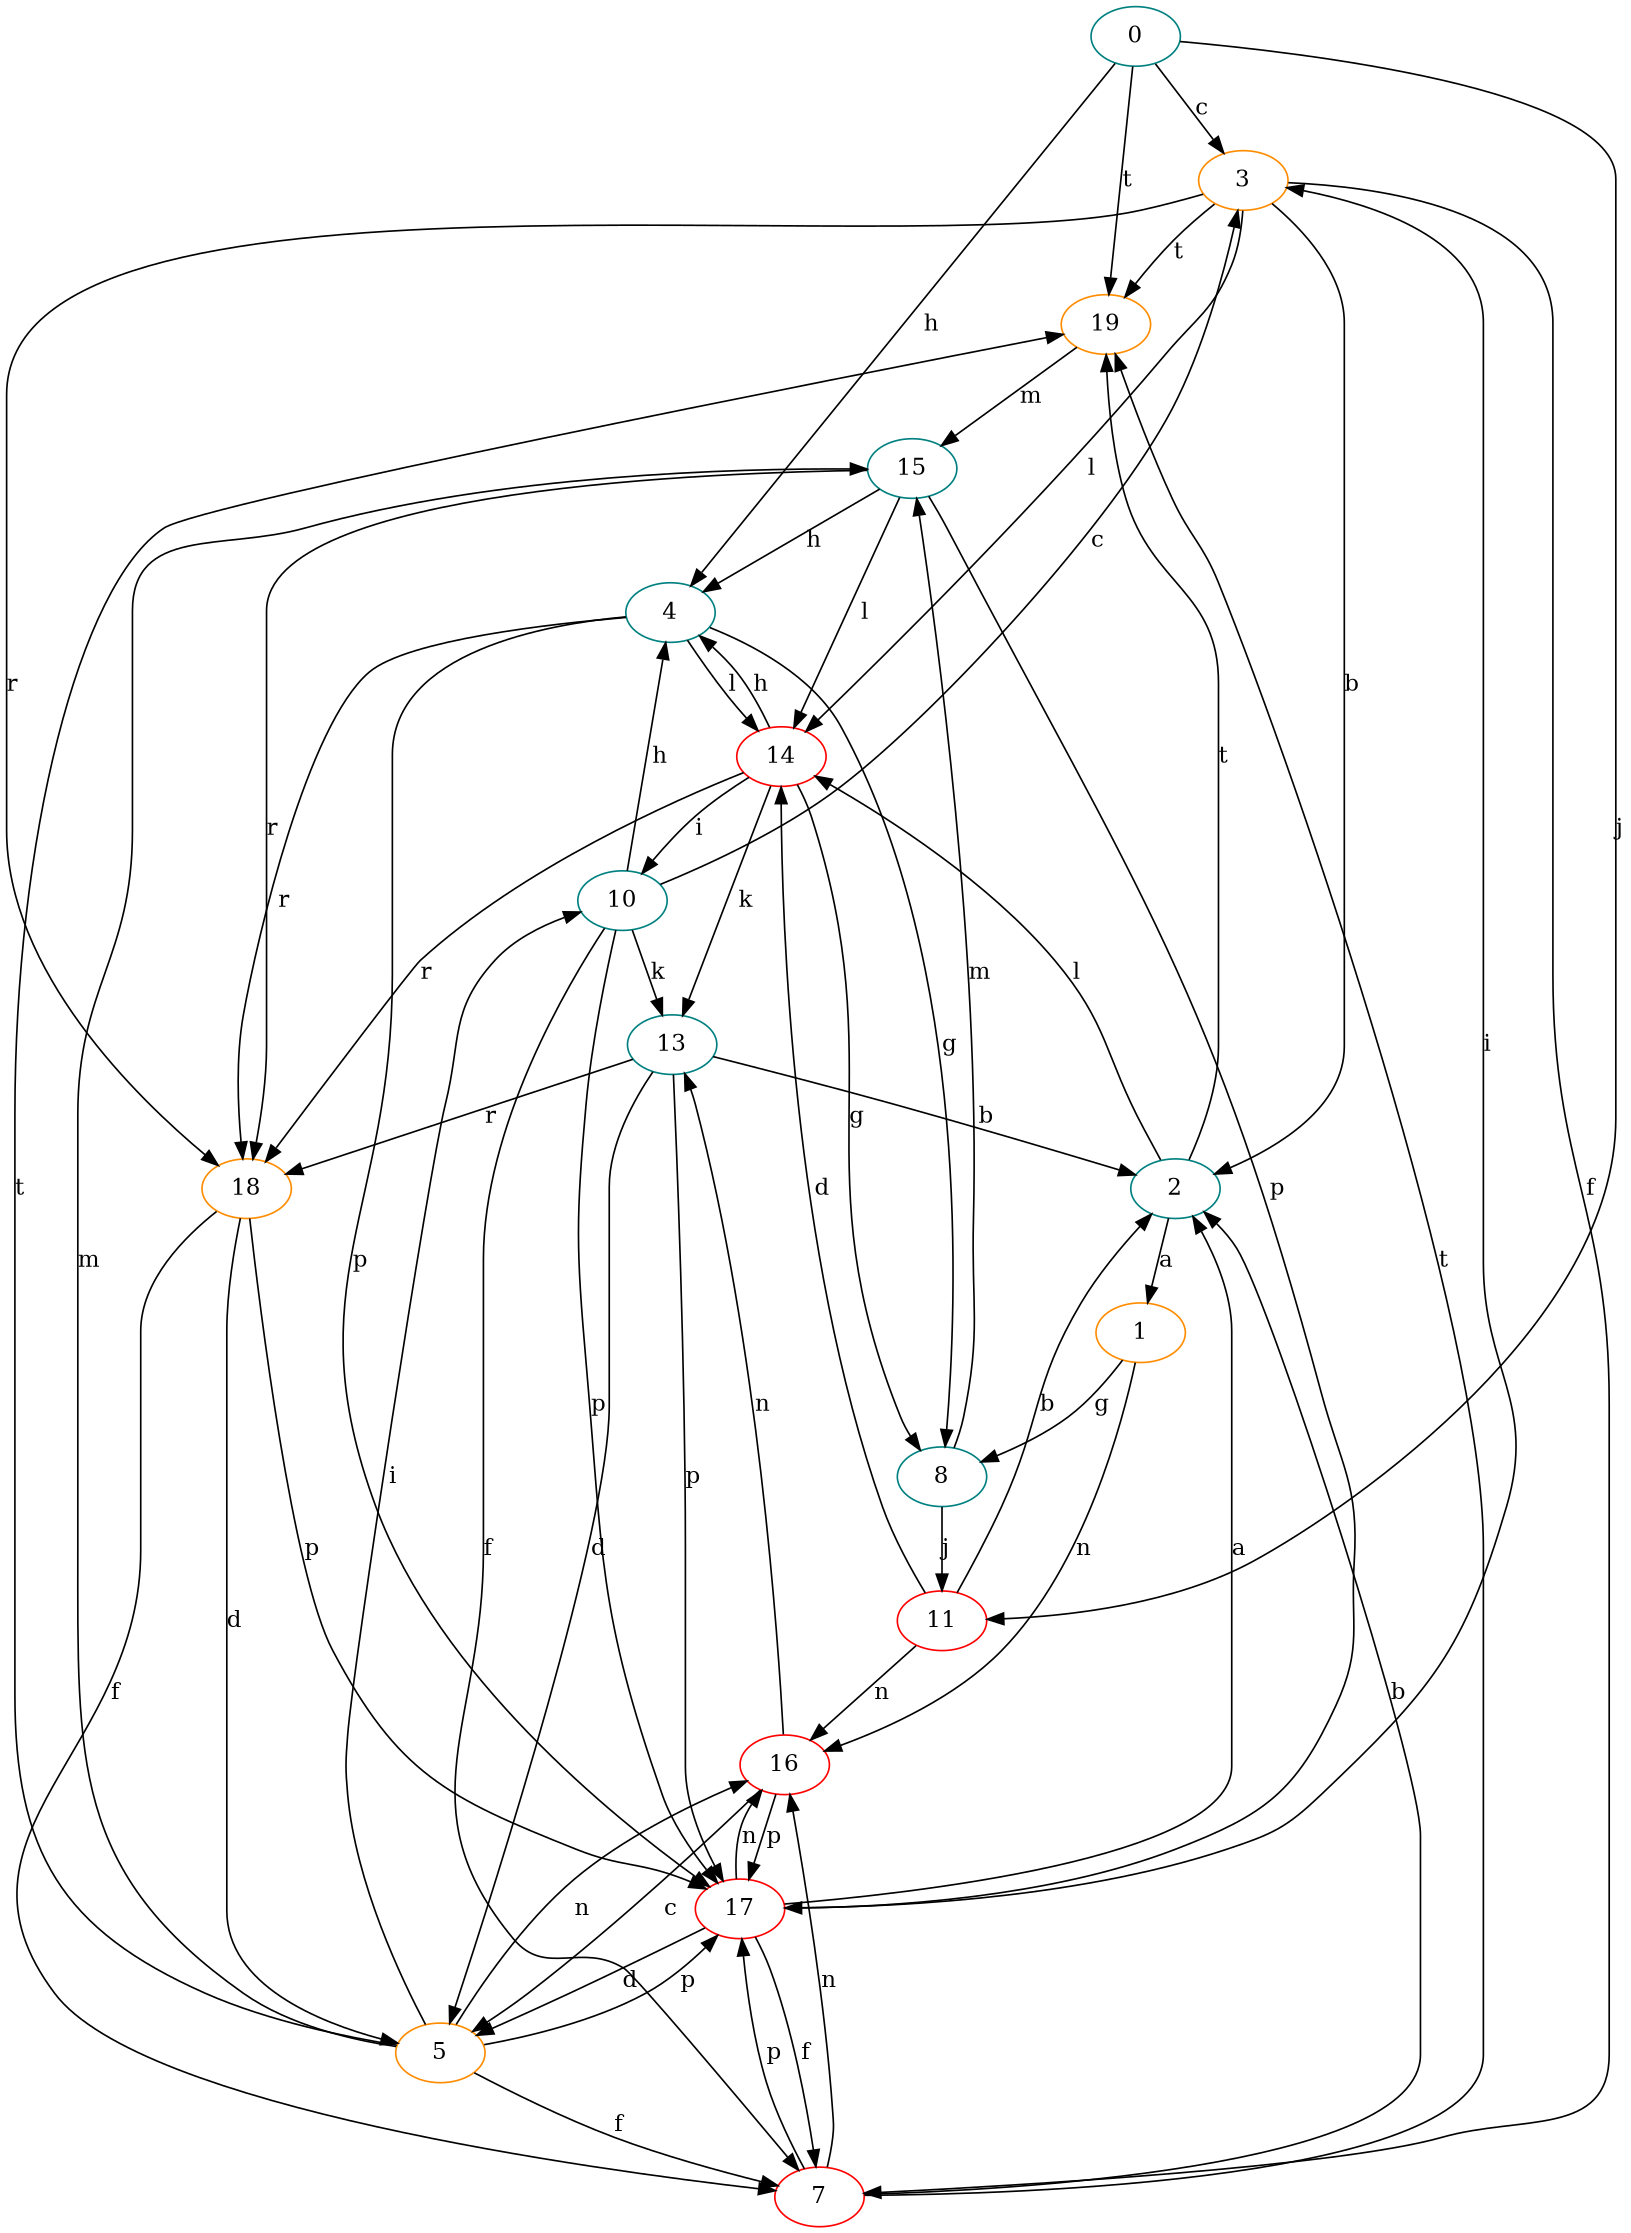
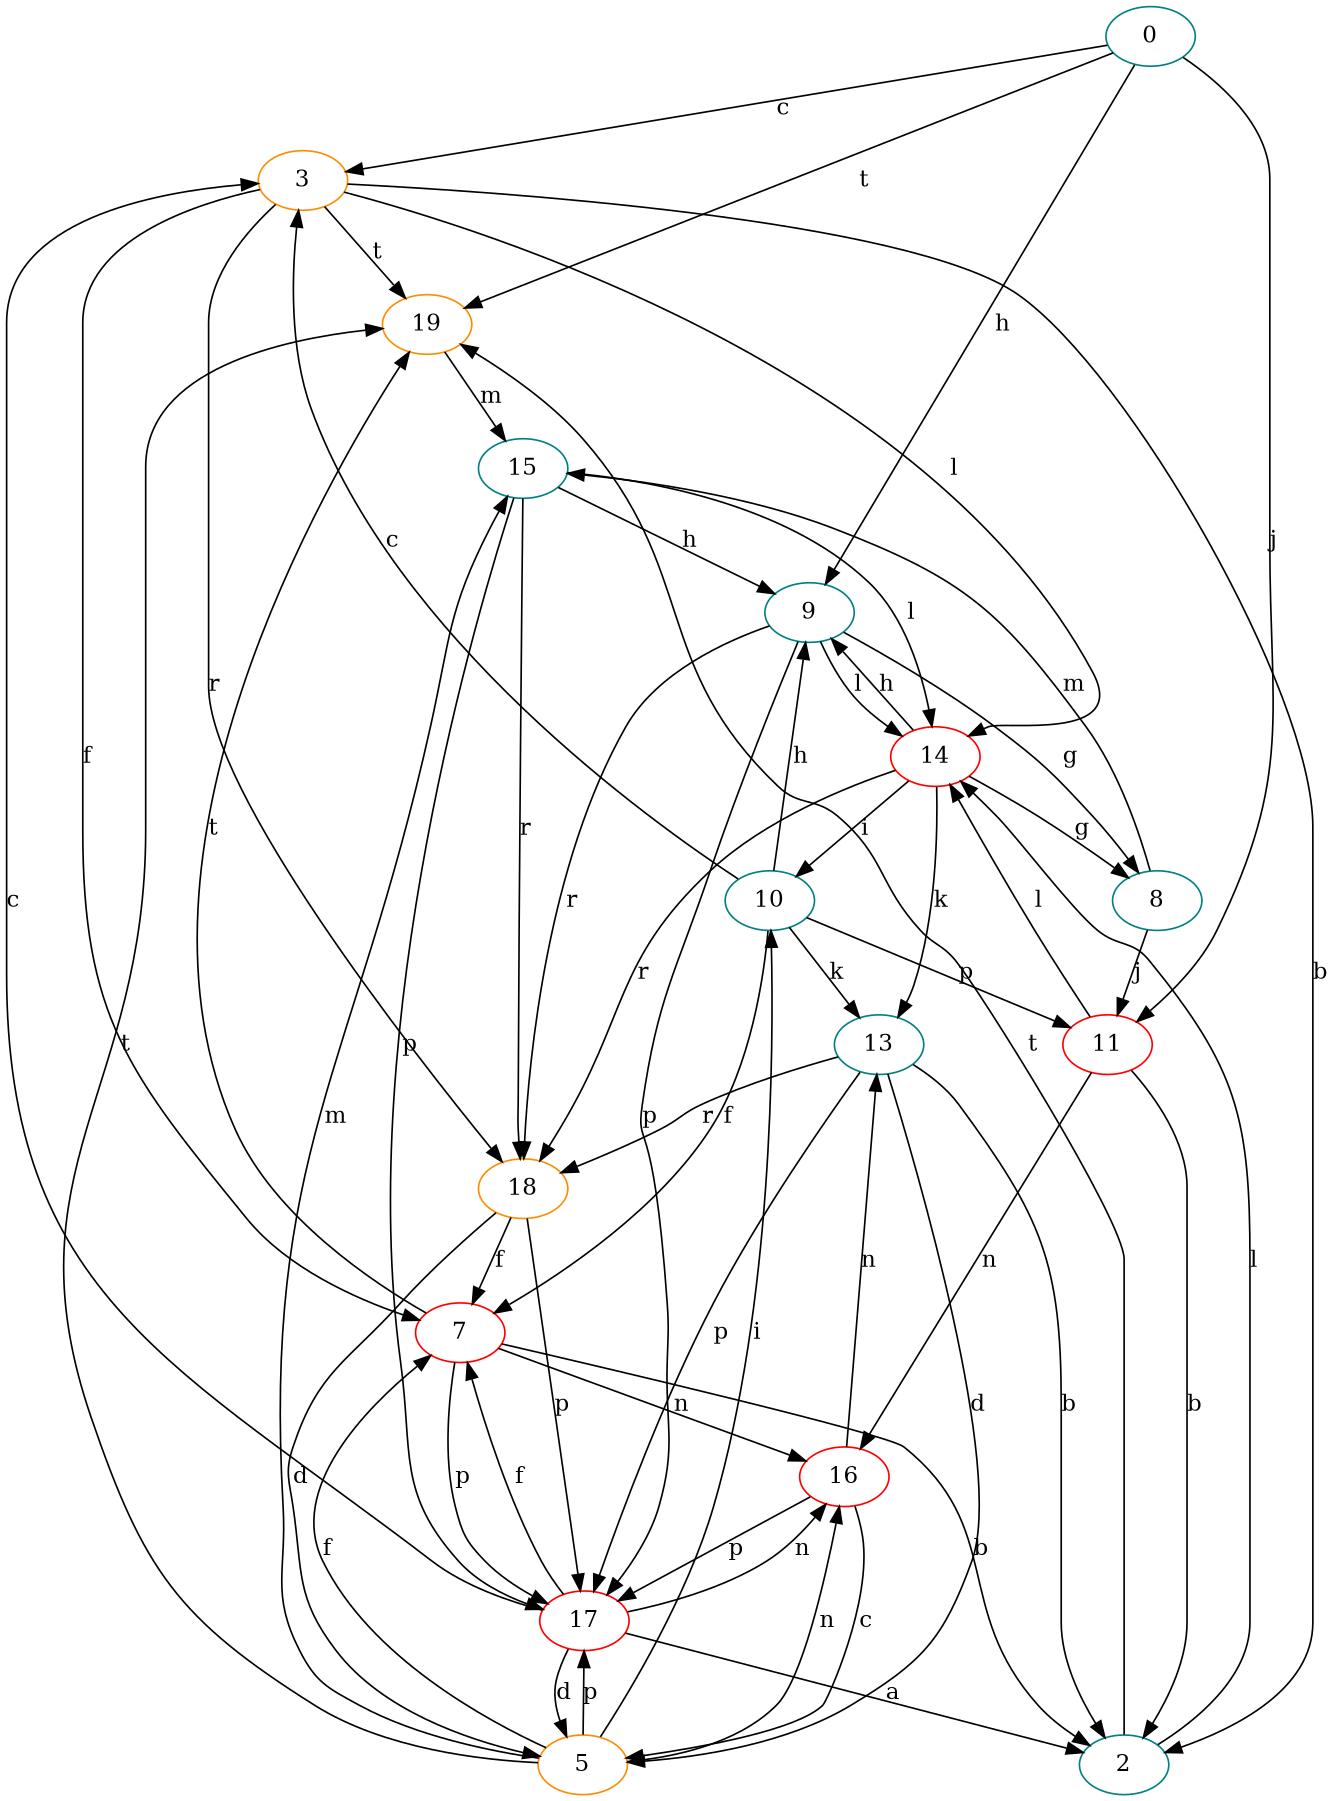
  strict digraph {
    node [color=teal]
    3 [color=darkorange]
    0
-   9 [label=4]
+   9
    11 [color=red]
    19 [color=darkorange]
    2
    14 [color=red]
    7 [color=red]
    18 [color=darkorange]
    8
    17 [color=red]
    16 [color=red]
    15
-   1 [color=darkorange]
    5 [color=darkorange]
    13
    10
    3 -> 19 [label=t]
    3 -> 2 [label=b]
    3 -> 14 [label=l]
    3 -> 7 [label=f]
    3 -> 18 [label=r]
    0 -> 3 [label=c]
    0 -> 9 [label=h]
    0 -> 11 [label=j]
    0 -> 19 [label=t]
    9 -> 14 [label=l]
    9 -> 18 [label=r]
    9 -> 8 [label=g]
    9 -> 17 [label=p]
    11 -> 2 [label=b]
-   11 -> 14 [label=d]
+   11 -> 14 [label=l]
    11 -> 16 [label=n]
    19 -> 15 [label=m]
    2 -> 19 [label=t]
    2 -> 14 [label=l]
-   2 -> 1 [label=a]
    14 -> 9 [label=h]
    14 -> 18 [label=r]
    14 -> 8 [label=g]
    14 -> 13 [label=k]
    14 -> 10 [label=i]
    7 -> 19 [label=t]
    7 -> 2 [label=b]
    7 -> 17 [label=p]
    7 -> 16 [label=n]
    18 -> 7 [label=f]
    18 -> 17 [label=p]
    18 -> 5 [label=d]
    8 -> 11 [label=j]
    8 -> 15 [label=m]
-   17 -> 3 [label=i]
+   17 -> 3 [label=c]
    17 -> 2 [label=a]
    17 -> 7 [label=f]
    17 -> 16 [label=n]
    17 -> 5 [label=d]
    16 -> 17 [label=p]
    16 -> 5 [label=c]
    16 -> 13 [label=n]
    15 -> 9 [label=h]
    15 -> 14 [label=l]
    15 -> 18 [label=r]
    15 -> 17 [label=p]
-   1 -> 8 [label=g]
-   1 -> 16 [label=n]
    5 -> 19 [label=t]
    5 -> 7 [label=f]
    5 -> 17 [label=p]
    5 -> 16 [label=n]
    5 -> 15 [label=m]
    5 -> 10 [label=i]
    13 -> 2 [label=b]
    13 -> 18 [label=r]
    13 -> 17 [label=p]
    13 -> 5 [label=d]
    10 -> 3 [label=c]
    10 -> 9 [label=h]
    10 -> 7 [label=f]
-   10 -> 17 [label=p]
+   10 -> 11 [label=p]
    10 -> 13 [label=k]
  }
